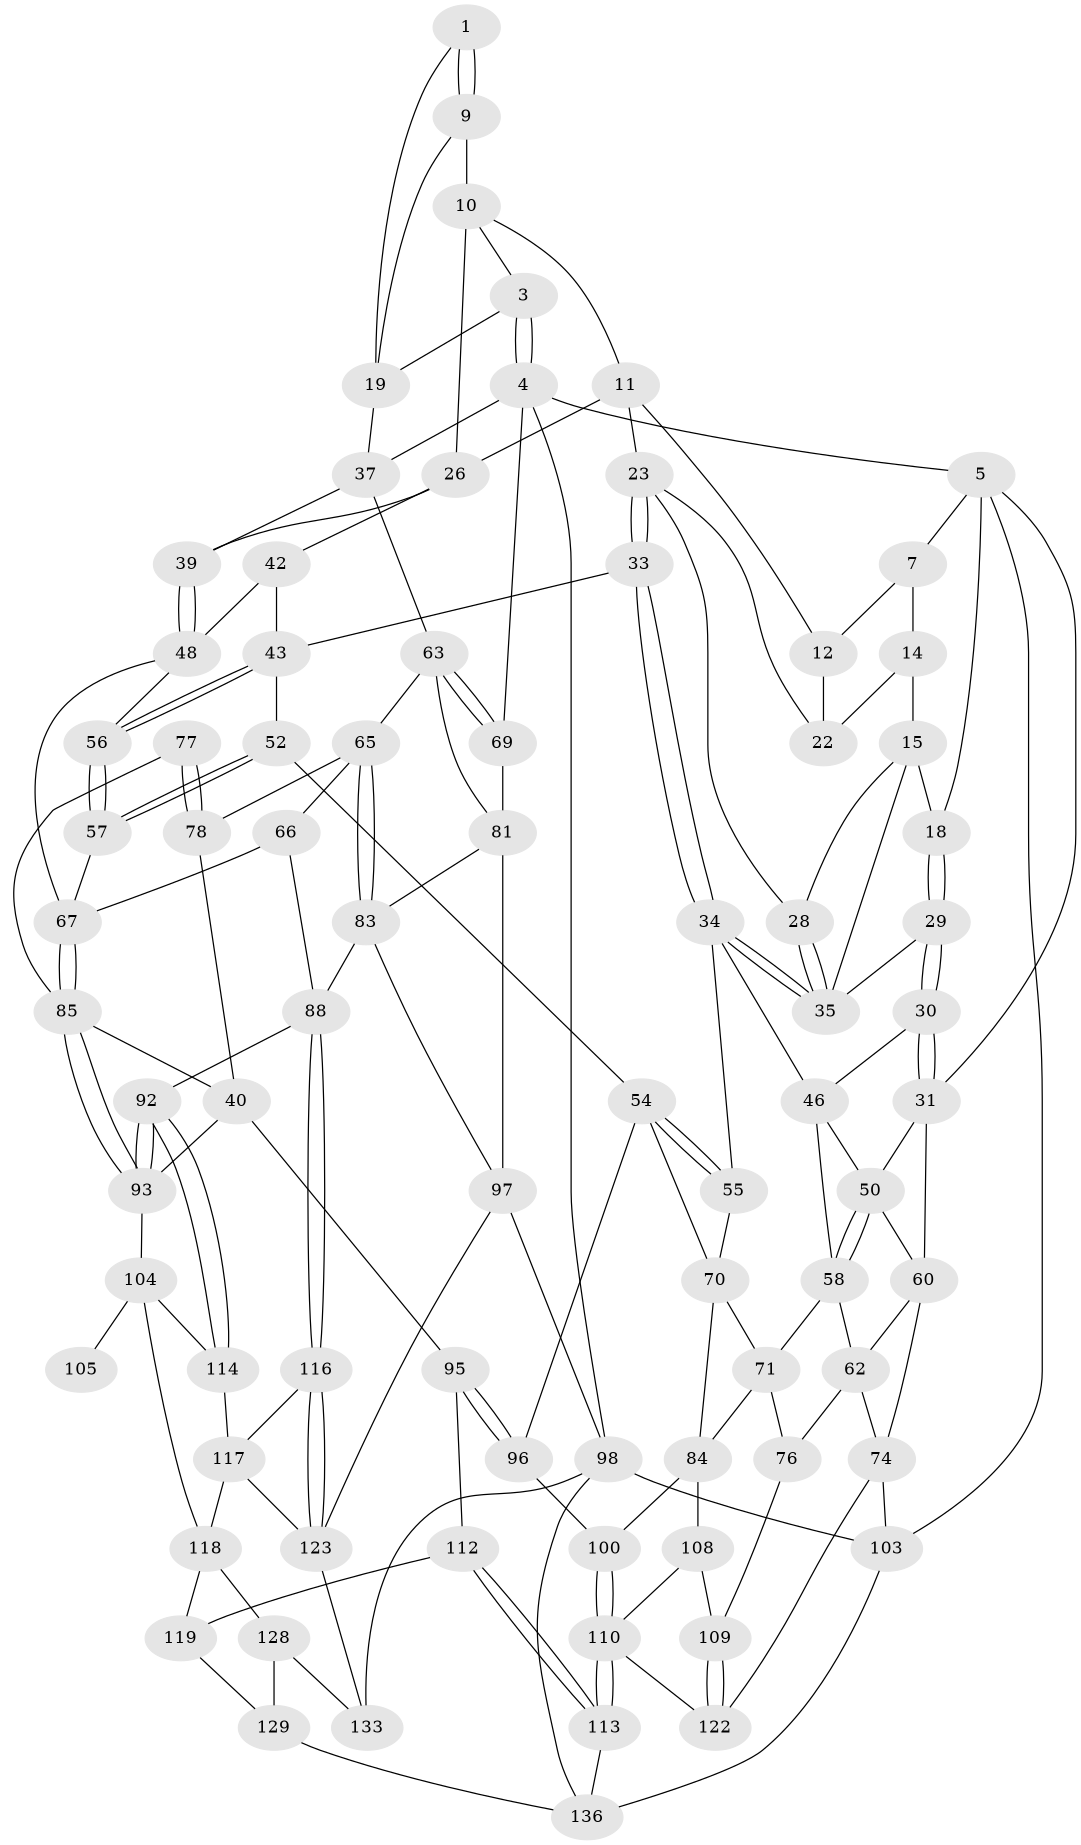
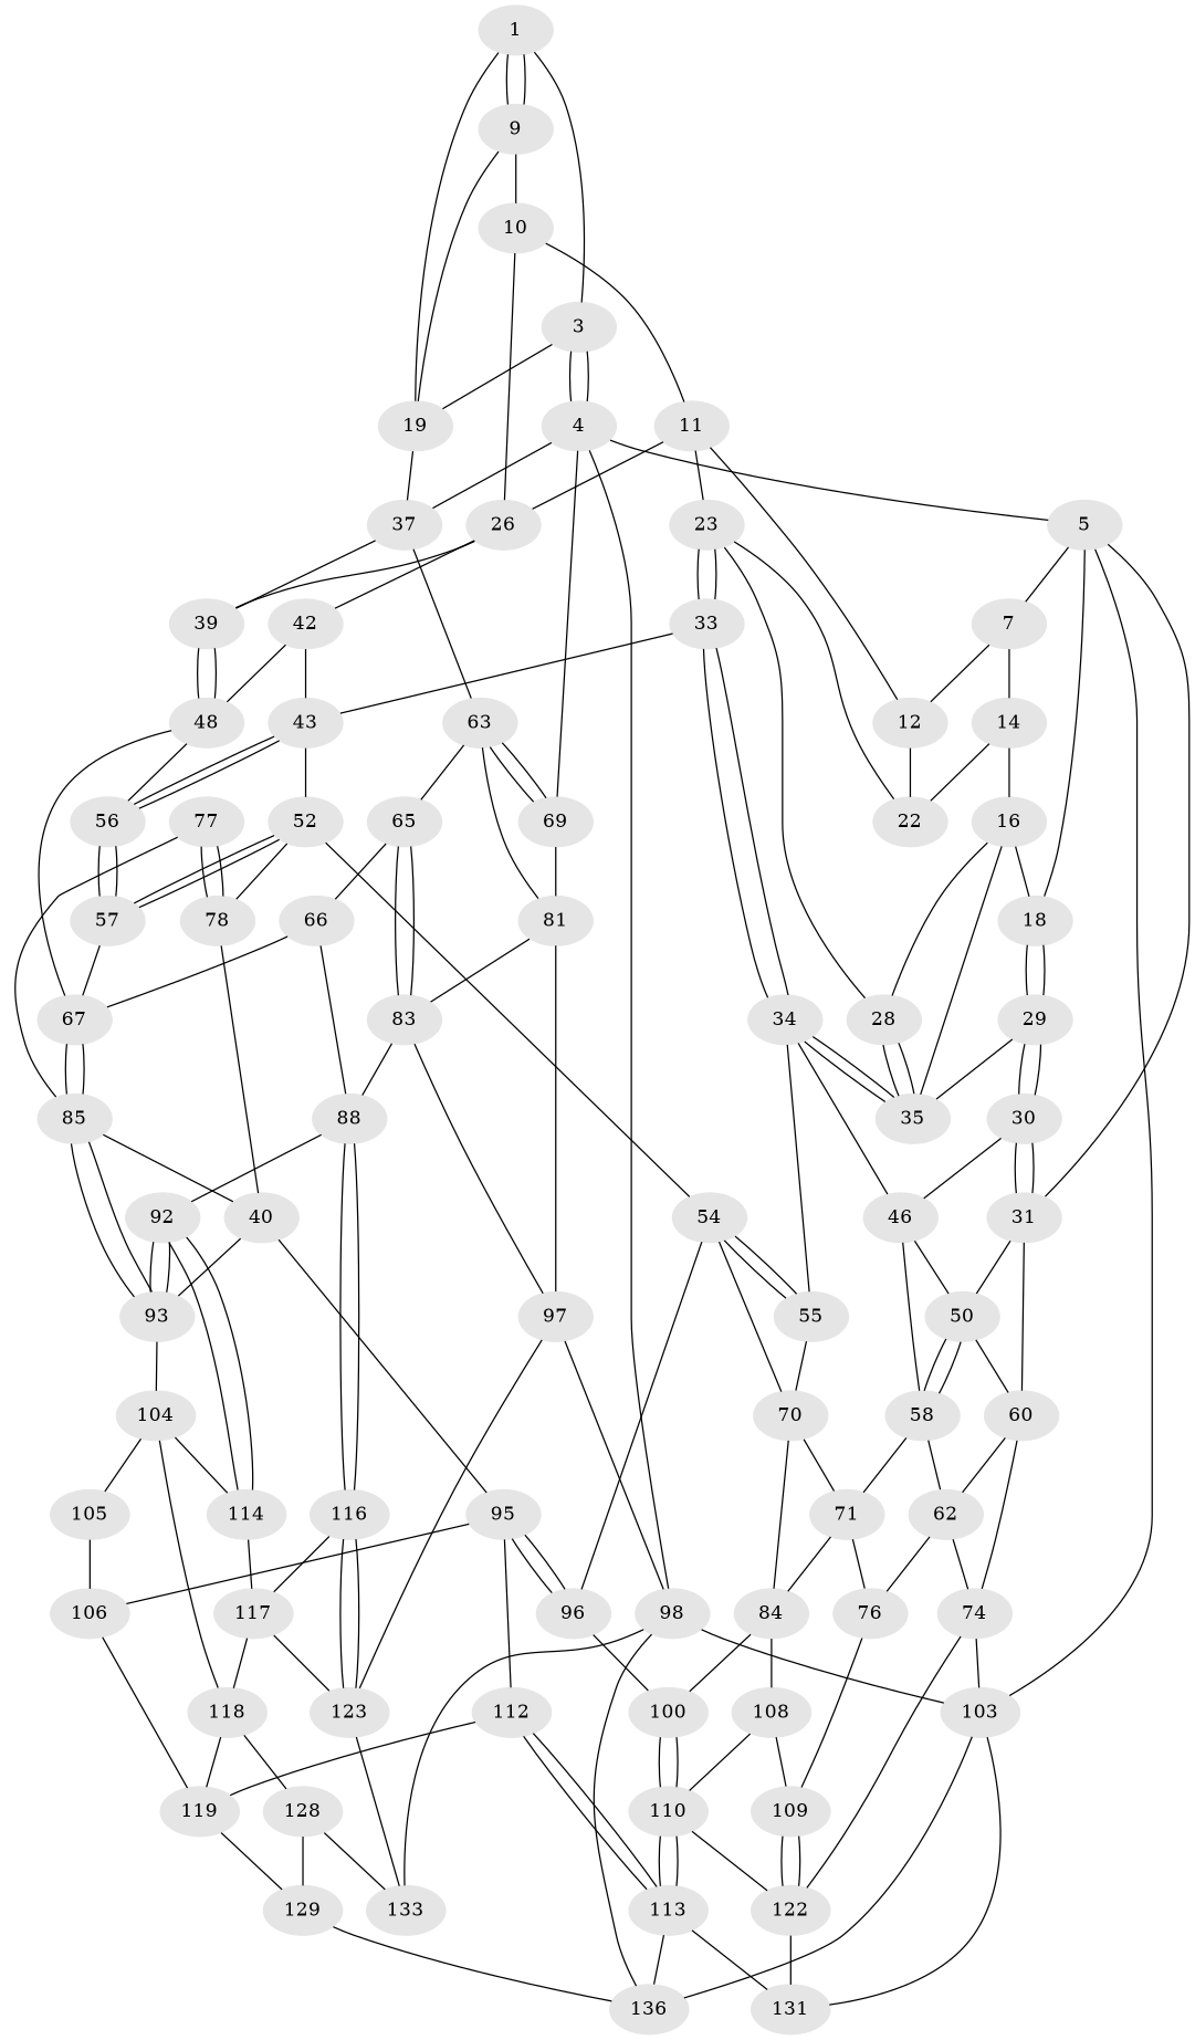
  graph {
    node [color=gray90 style=filled]
    1 [super="+2"]
    3
    9 [super="+20"]
    19 [super="+27"]
    4 [super="+41"]
    10 [super="+21"]
    37 [super="+38"]
    5 [super="+6"]
    69
    98 [super="+138"]
    7 [super="+8"]
    18
    31 [super="+32"]
    103 [super="+132"]
    39
    63 [super="+64"]
    81 [super="+82"]
    133
    136 [super="+137"]
    12 [super="+13"]
    14 [super="+15"]
    29
    50 [super="+51"]
    60 [super="+61"]
+   131
    n26 [label=22]
-   16 [super="+17" label=15]
+   16 [super="+17"]
    11 [super="+22"]
    26 [super="+40"]
    23 [super="+24"]
    42
    28
    33
    35 [super="+36"]
    30
    34 [super="+45"]
    43 [super="+44"]
    48 [super="+49"]
    46 [super="+47"]
    58 [super="+59"]
    62 [super="+73"]
    74 [super="+102"]
    55
    52 [super="+53"]
    56
    70 [super="+80"]
    65
    67 [super="+68"]
    54 [super="+79"]
    57 [super="+72"]
    78
    71 [super="+75"]
    85 [super="+86"]
    96
    n55 [label=40 super="+91"]
    84 [super="+101"]
    100
    77
    76
    122 [super="+124"]
    109
    66
    83 [super="+87"]
    97 [super="+99"]
    88 [super="+89"]
    92
    116
    93 [super="+94"]
    108
    95 [super="+107"]
    123 [super="+127"]
    110 [super="+111"]
    104 [super="+115"]
    114
    117 [super="+125"]
+   106 [super="+120"]
    112
    105
    118 [super="+126"]
    119 [super="+121"]
    113 [super="+130"]
    128 [super="+134"]
    129 [super="+135"]
-   10 -- 3
+   1 -- 3
    1 -- 9
    1 -- 9
    1 -- 19
    3 -- 19
    3 -- 4
    3 -- 4
    9 -- 19
    9 -- 10 [weight=2]
    19 -- 37
    4 -- 37
    4 -- 5
    4 -- 69
    4 -- 98
    10 -- 11
    10 -- 26
    37 -- 39
    37 -- 63
    5 -- 7
    5 -- 18
    5 -- 31
    5 -- 103
    69 -- 81
    98 -- 103
    98 -- 133
    98 -- 136
    7 -- 12
    7 -- 14
    18 -- 29
    18 -- 29
    31 -- 50
    31 -- 60
    103 -- 136
+   103 -- 131
    39 -- 48
    39 -- 48
    63 -- 69
    63 -- 69
    63 -- 81
    63 -- 65
    81 -- 83
    81 -- 97
    12 -- n26
    14 -- n26
    14 -- 16
    29 -- 35
    29 -- 30
    29 -- 30
    50 -- 60
    50 -- 58
    50 -- 58
    60 -- 62
    60 -- 74
    16 -- 18
    16 -- 28
    16 -- 35
    11 -- 12
    11 -- 26
    11 -- 23
    26 -- 39
    26 -- 42
    23 -- n26
    23 -- 28
    23 -- 33
    23 -- 33
    42 -- 43
    42 -- 48
    28 -- 35
    28 -- 35
    33 -- 34
    33 -- 34
    33 -- 43
    30 -- 31
    30 -- 31
    30 -- 46
    34 -- 35
    34 -- 35
    34 -- 46
    34 -- 55
    43 -- 52
    43 -- 56
    43 -- 56
    48 -- 56
    48 -- 67
    46 -- 50
    46 -- 58
    58 -- 62
    58 -- 71
    62 -- 74
    62 -- 76
    74 -- 103
    74 -- 122
    55 -- 70
    52 -- 54
    52 -- 57
    52 -- 57
-   65 -- 78
+   52 -- 78
    56 -- 57
    56 -- 57
    70 -- 71
    70 -- 84
    65 -- 66
    65 -- 83
    65 -- 83
    67 -- 85
    67 -- 85
    54 -- 55
    54 -- 55
    54 -- 70
    54 -- 96
    57 -- 67
    78 -- n55
    71 -- 84
    71 -- 76
    85 -- n55
    85 -- 93
    85 -- 93
    96 -- 100
    n55 -- 93
    n55 -- 95
    84 -- 100
    84 -- 108
    100 -- 110
    100 -- 110
    77 -- 78
    77 -- 78
    77 -- 85
    76 -- 109
+   122 -- 131
    109 -- 122
    109 -- 122
    66 -- 67
    66 -- 88
    83 -- 97
    83 -- 88
    97 -- 98
    97 -- 123
    88 -- 92
    88 -- 116
    88 -- 116
    92 -- 93
    92 -- 93
    92 -- 114
    92 -- 114
    116 -- 123
    116 -- 123
    116 -- 117
    93 -- 104
    108 -- 109
    108 -- 110
    95 -- 96
    95 -- 96
+   95 -- 106
    95 -- 112
    123 -- 133
    110 -- 122
    110 -- 113
    110 -- 113
    104 -- 114
    104 -- 105
    104 -- 118
    114 -- 117
    117 -- 123
    117 -- 118
+   106 -- 119
    112 -- 119
    112 -- 113
    112 -- 113
+   105 -- 106 [weight=2]
    118 -- 119
    118 -- 128
    119 -- 129
    113 -- 136
+   113 -- 131
    128 -- 133
    128 -- 129 [weight=2]
    129 -- 136
  }
